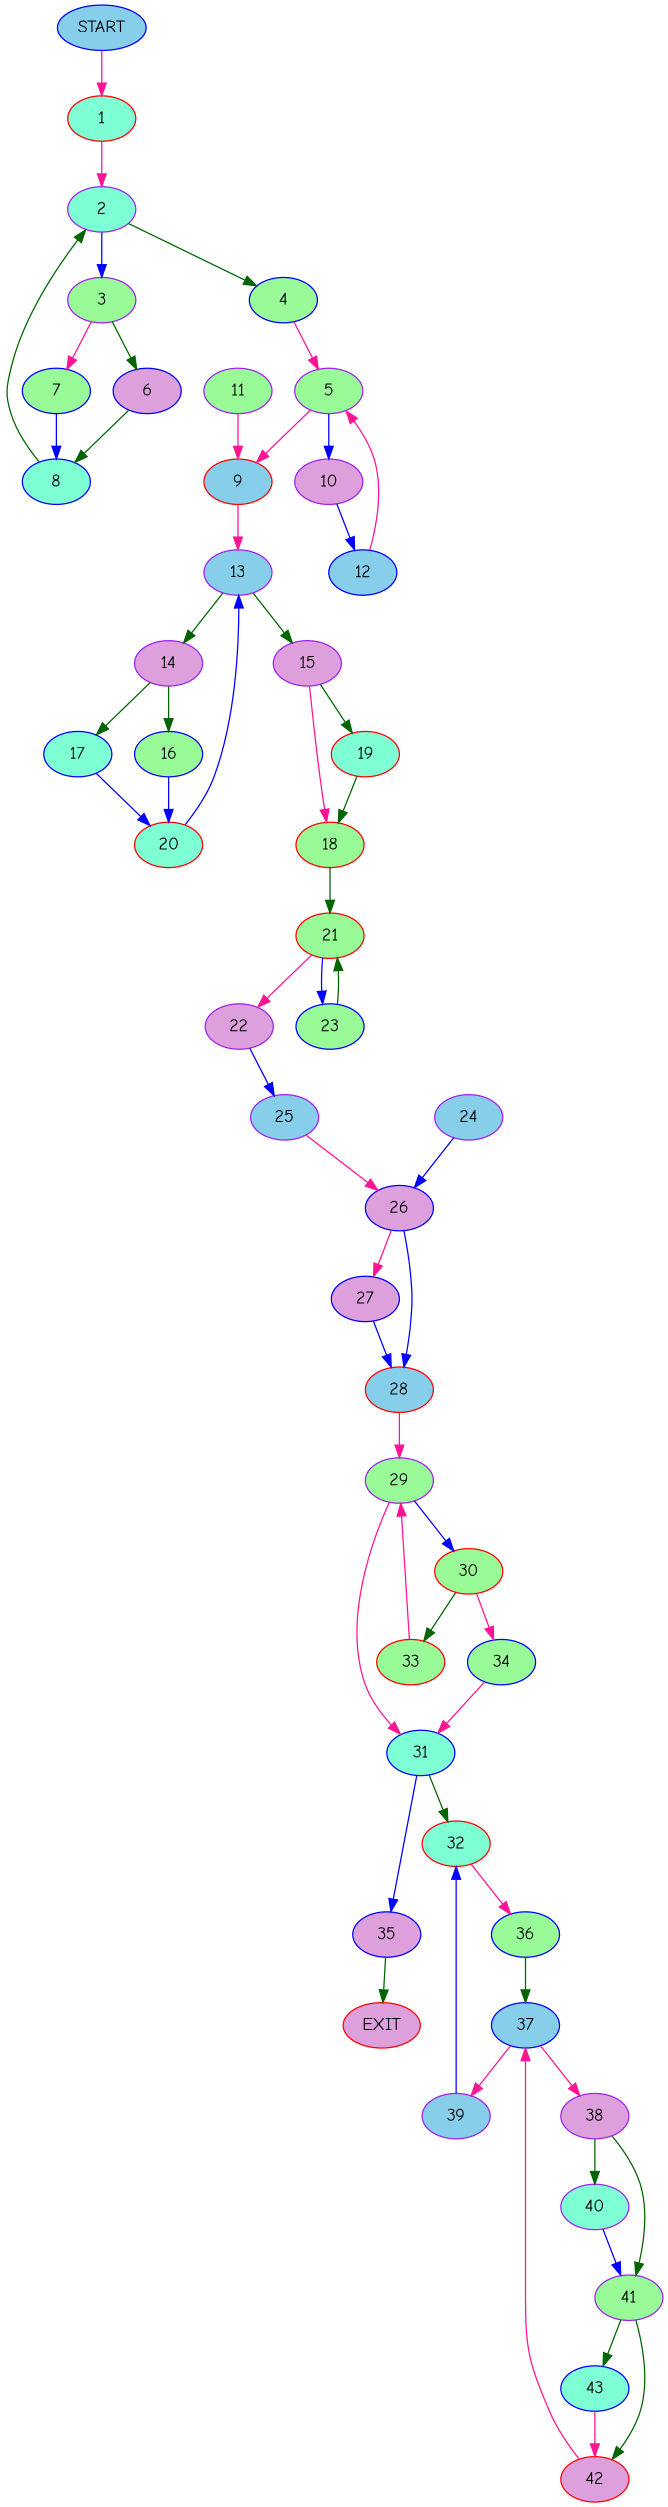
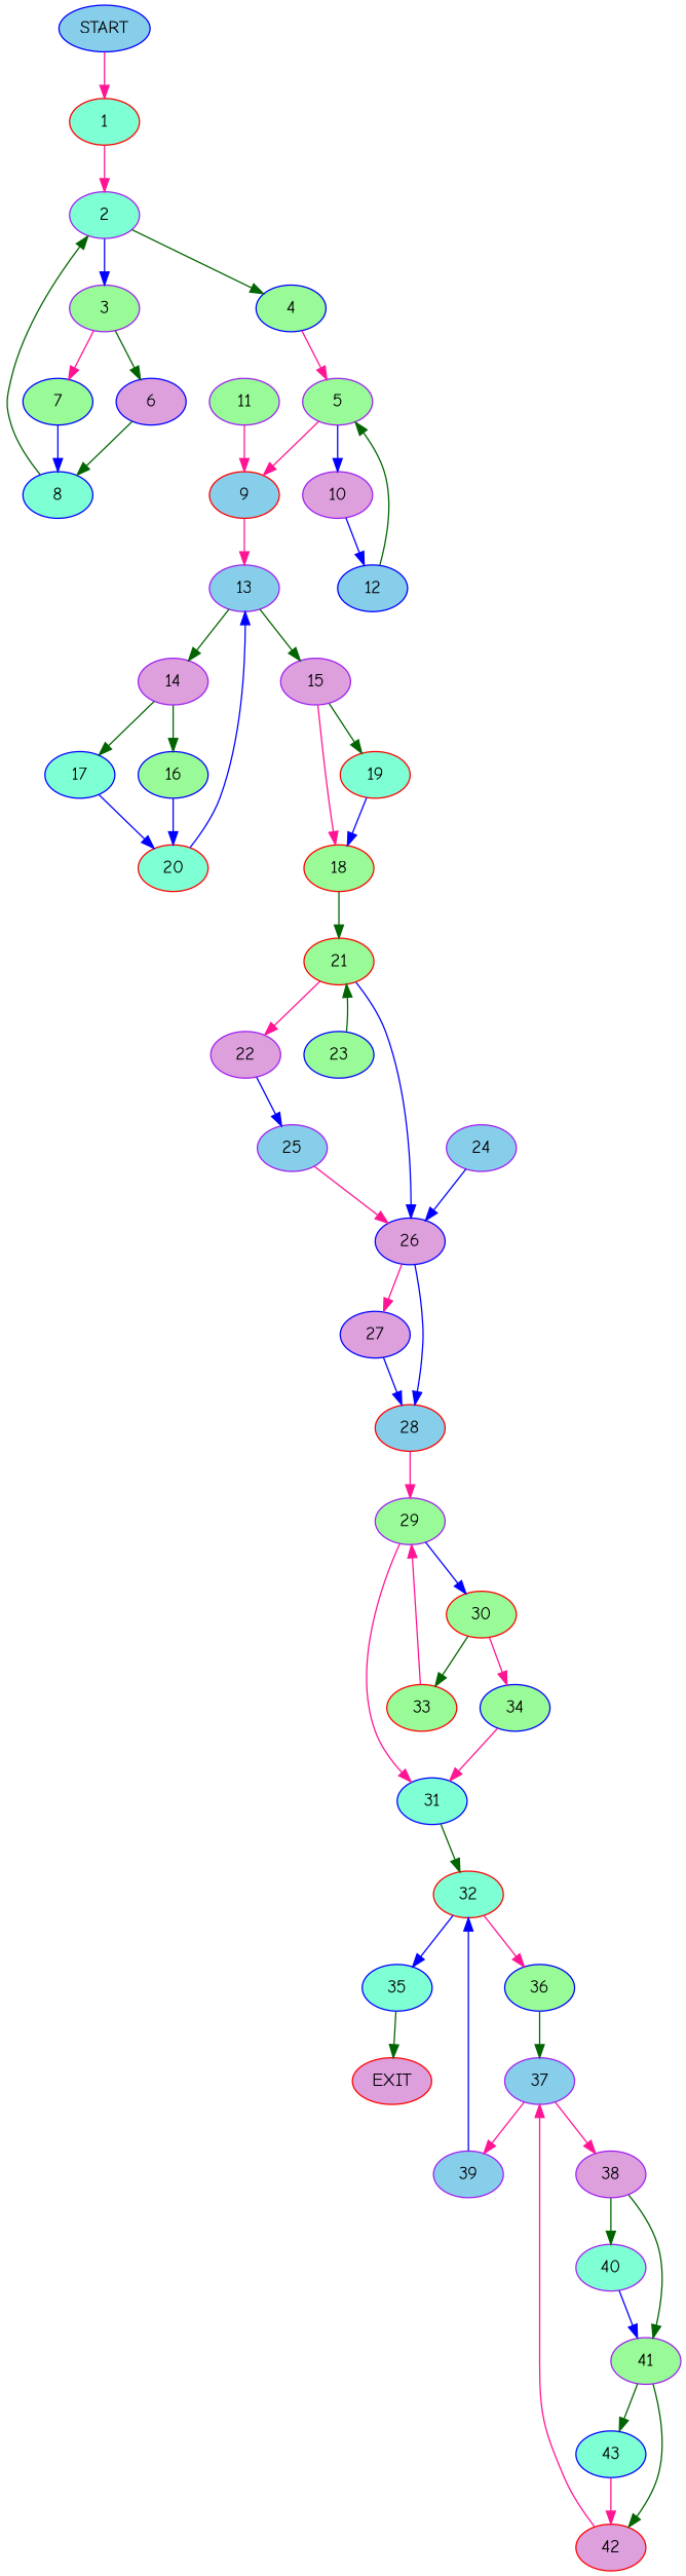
  digraph {
    fontname="Comic Neue"
    node [color=purple fillcolor=palegreen fontname="Comic Neue" style=filled]
    edge [color=deeppink fontname="Comic Neue"]
    n1 [color=blue fillcolor=skyblue label=START]
    1 [color=red fillcolor=aquamarine]
    2 [fillcolor=aquamarine]
    n4 [color=red fillcolor=plum label=EXIT]
    3
    4 [color=blue]
    6 [color=blue fillcolor=plum]
    7 [color=blue]
    5
    8 [color=blue fillcolor=aquamarine]
    9 [color=red fillcolor=skyblue]
    10 [fillcolor=plum]
    13 [fillcolor=skyblue]
    12 [color=blue fillcolor=skyblue]
    14 [fillcolor=plum]
    15 [fillcolor=plum]
    11
    16 [color=blue]
    17 [color=blue fillcolor=aquamarine]
    18 [color=red]
    19 [color=red fillcolor=aquamarine]
    20 [color=red fillcolor=aquamarine]
    21 [color=red]
    22 [fillcolor=plum]
    23 [color=blue]
    25 [fillcolor=skyblue]
    24 [fillcolor=skyblue]
    26 [color=blue fillcolor=plum]
    27 [color=blue fillcolor=plum]
    28 [color=red fillcolor=skyblue]
    29
    30 [color=red]
    31 [color=blue fillcolor=aquamarine]
    33 [color=red]
    34 [color=blue]
    32 [color=red fillcolor=aquamarine]
-   35 [color=blue fillcolor=plum]
+   35 [color=blue fillcolor=aquamarine]
    36 [color=blue]
-   37 [color=blue fillcolor=skyblue]
+   37 [fillcolor=skyblue]
    38 [fillcolor=plum]
    39 [fillcolor=skyblue]
    40 [fillcolor=aquamarine]
    41
    42 [color=red fillcolor=plum]
    43 [color=blue fillcolor=aquamarine]
    n1 -> 1
    1 -> 2
    2 -> 3 [color=blue]
    2 -> 4 [color=darkgreen]
    3 -> 6 [color=darkgreen]
    3 -> 7
    4 -> 5
    6 -> 8 [color=darkgreen]
    7 -> 8 [color=blue]
    5 -> 9
    5 -> 10 [color=blue]
    8 -> 2 [color=darkgreen]
    9 -> 13
    10 -> 12 [color=blue]
    13 -> 14 [color=darkgreen]
    13 -> 15 [color=darkgreen]
-   12 -> 5
+   12 -> 5 [color=darkgreen]
    14 -> 16 [color=darkgreen]
    14 -> 17 [color=darkgreen]
    15 -> 18
    15 -> 19 [color=darkgreen]
    11 -> 9
    16 -> 20 [color=blue]
    17 -> 20 [color=blue]
    18 -> 21 [color=darkgreen]
-   19 -> 18 [color=darkgreen]
+   19 -> 18 [color=blue]
    20 -> 13 [color=blue]
    21 -> 22
-   21 -> 23 [color=blue]
+   21 -> 26 [color=blue]
    22 -> 25 [color=blue]
    23 -> 21 [color=darkgreen]
    25 -> 26
    24 -> 26 [color=blue]
    26 -> 27
    26 -> 28 [color=blue]
    27 -> 28 [color=blue]
    28 -> 29
    29 -> 30 [color=blue]
    29 -> 31
    30 -> 33 [color=darkgreen]
    30 -> 34
    31 -> 32 [color=darkgreen]
    33 -> 29
    34 -> 31
-   31 -> 35 [color=blue]
+   32 -> 35 [color=blue]
    32 -> 36
    35 -> n4 [color=darkgreen]
    36 -> 37 [color=darkgreen]
    37 -> 38
    37 -> 39
    38 -> 40 [color=darkgreen]
    38 -> 41 [color=darkgreen]
    39 -> 32 [color=blue]
    40 -> 41 [color=blue]
    41 -> 42 [color=darkgreen]
    41 -> 43 [color=darkgreen]
    42 -> 37
    43 -> 42
  }
